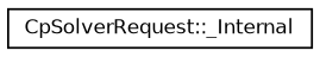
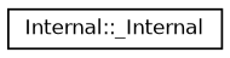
  digraph {
    rankdir=LR
    fontname="DejaVu Sans"
-   n1 [color=black fillcolor=white fontname="DejaVu Sans" fontsize=10 height=0.2 label="CpSolverRequest::_Internal" shape=record style=filled width=0.4]
+   n1 [color=black fillcolor=white fontname="DejaVu Sans" fontsize=10 height=0.2 label="Internal::_Internal" shape=record style=filled width=0.4]
  }
